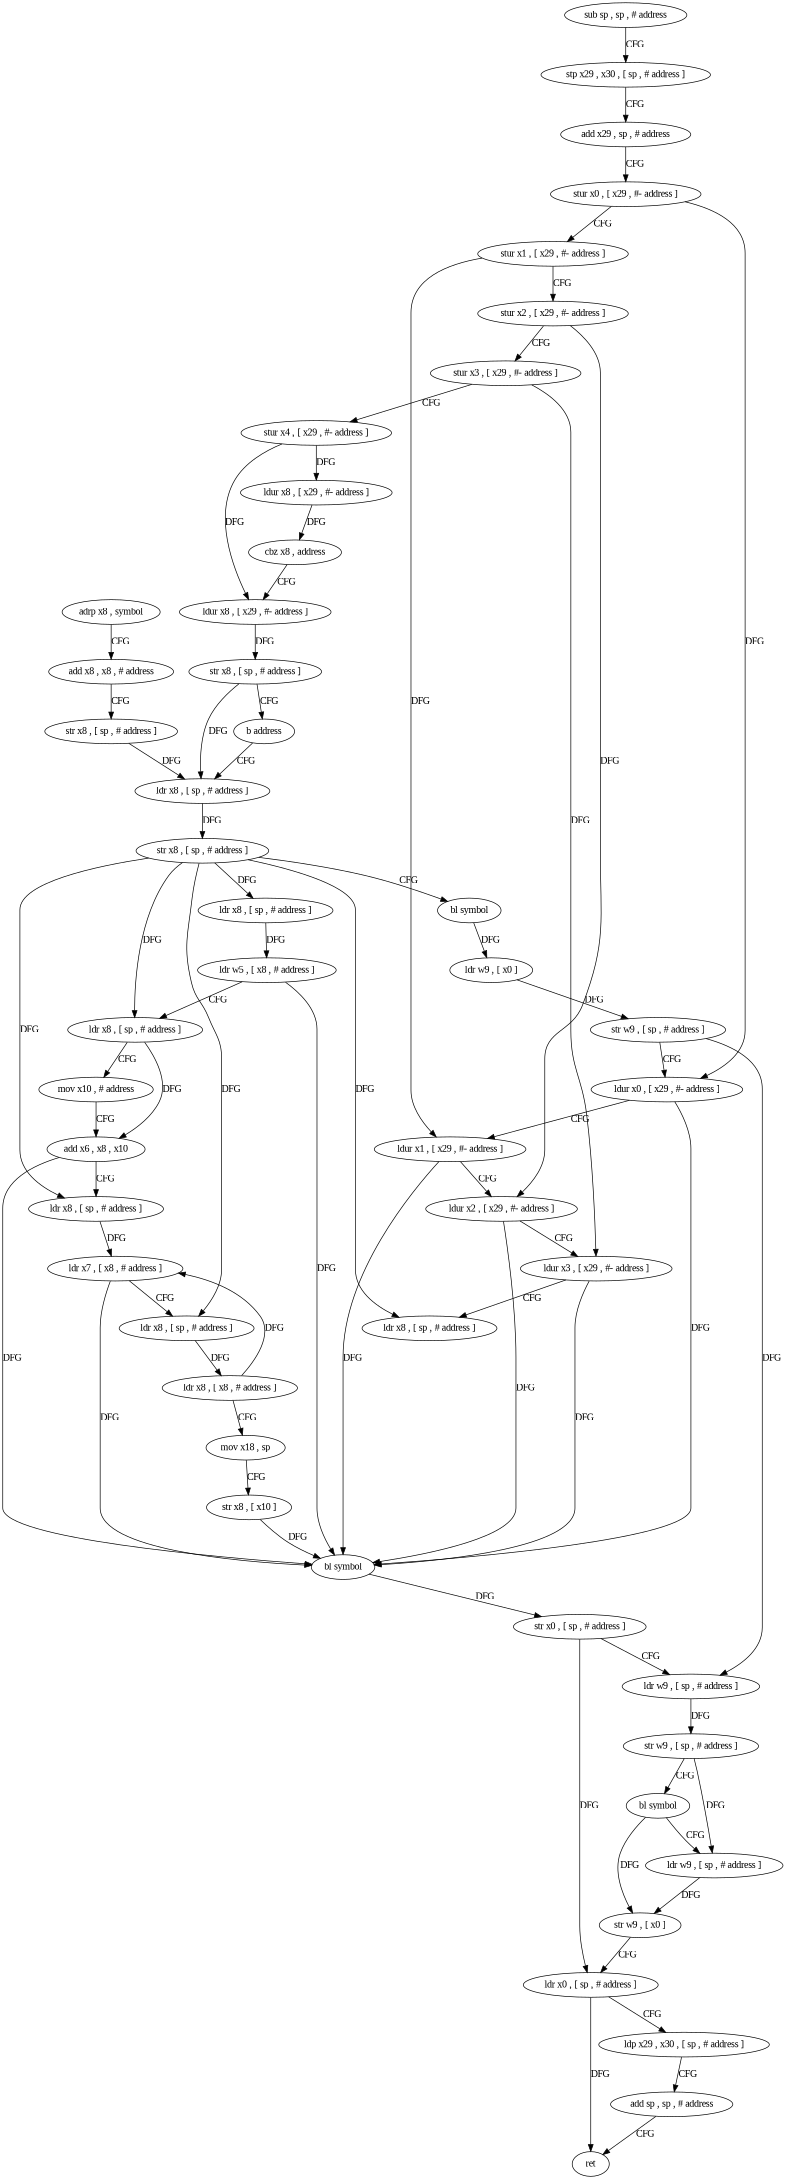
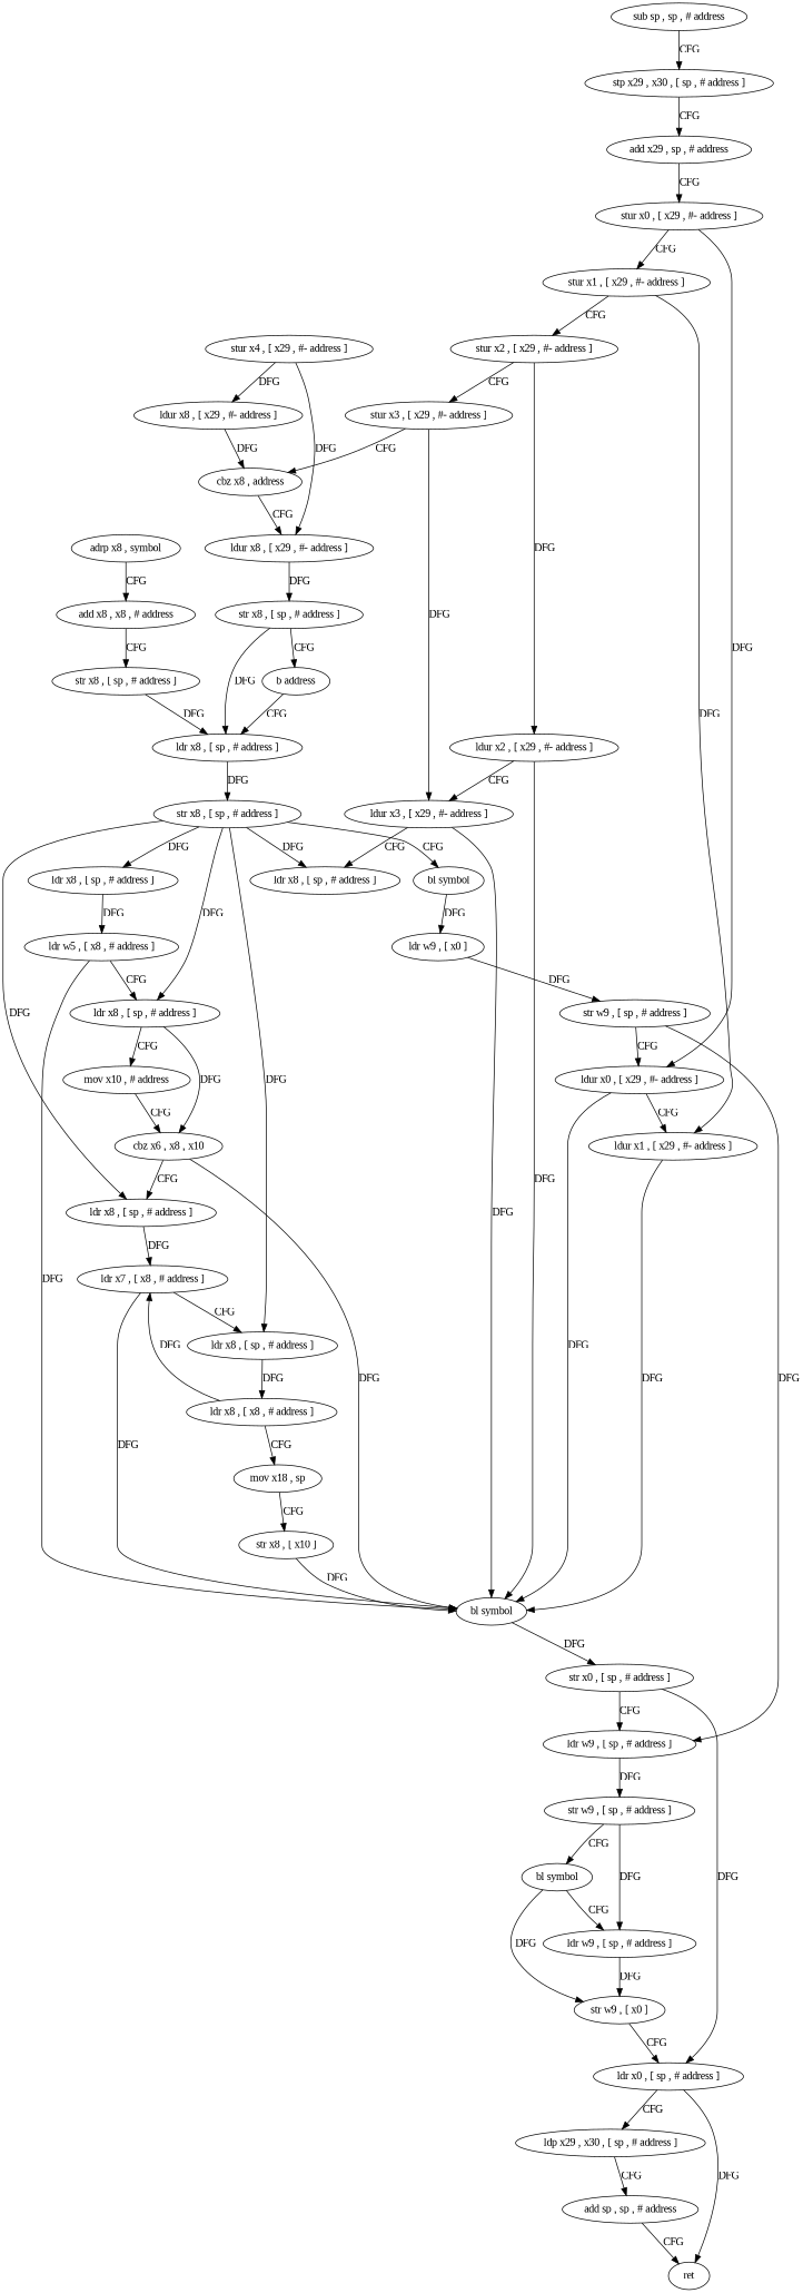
  digraph {
    fontname="Liberation Serif"
    node [fontname="Liberation Serif"]
    edge [fontname="Liberation Serif"]
    n1 [label="sub sp , sp , # address"]
    n2 [label="stp x29 , x30 , [ sp , # address ]"]
    n3 [label="add x29 , sp , # address"]
    n4 [label="stur x0 , [ x29 , #- address ]"]
    n5 [label="stur x1 , [ x29 , #- address ]"]
    n6 [label="ldur x0 , [ x29 , #- address ]"]
    n7 [label="stur x2 , [ x29 , #- address ]"]
    n8 [label="ldur x1 , [ x29 , #- address ]"]
    n9 [label="bl symbol"]
    n10 [label="stur x3 , [ x29 , #- address ]"]
    n11 [label="ldur x2 , [ x29 , #- address ]"]
    n12 [label="stur x4 , [ x29 , #- address ]"]
    n13 [label="ldur x3 , [ x29 , #- address ]"]
    n14 [label="ldur x8 , [ x29 , #- address ]"]
    n15 [label="ldur x8 , [ x29 , #- address ]"]
    n16 [label="ldr x8 , [ sp , # address ]"]
    n17 [label="cbz x8 , address"]
    n18 [label="str x8 , [ sp , # address ]"]
    n19 [label="adrp x8 , symbol"]
    n20 [label="add x8 , x8 , # address"]
    n21 [label="str x8 , [ sp , # address ]"]
    n22 [label="ldr x8 , [ sp , # address ]"]
    n23 [label="b address"]
    n24 [label="str x8 , [ sp , # address ]"]
    n25 [label="bl symbol"]
    n26 [label="ldr x8 , [ sp , # address ]"]
    n27 [label="ldr x8 , [ sp , # address ]"]
    n28 [label="ldr x8 , [ sp , # address ]"]
    n29 [label="ldr x8 , [ sp , # address ]"]
    n30 [label="ldr w9 , [ x0 ]"]
    n31 [label="ldr w5 , [ x8 , # address ]"]
    n32 [label="mov x10 , # address"]
-   n33 [label="add x6 , x8 , x10"]
+   n33 [label="cbz x6 , x8 , x10"]
    n34 [label="ldr x7 , [ x8 , # address ]"]
    n35 [label="ldr x8 , [ x8 , # address ]"]
    n36 [label="str w9 , [ sp , # address ]"]
    n37 [label="ldr w9 , [ sp , # address ]"]
    n38 [label="str w9 , [ sp , # address ]"]
    n39 [label="str x0 , [ sp , # address ]"]
    n40 [label="mov x18 , sp"]
    n41 [label="str x8 , [ x10 ]"]
    n42 [label="ldr x0 , [ sp , # address ]"]
    n43 [label="ldp x29 , x30 , [ sp , # address ]"]
    n44 [label=ret]
    n45 [label="bl symbol"]
    n46 [label="ldr w9 , [ sp , # address ]"]
    n47 [label="str w9 , [ x0 ]"]
    n48 [label="add sp , sp , # address"]
    n1 -> n2 [label=CFG]
    n2 -> n3 [label=CFG]
    n3 -> n4 [label=CFG]
    n4 -> n5 [label=CFG]
    n4 -> n6 [label=DFG]
    n5 -> n7 [label=CFG]
    n5 -> n8 [label=DFG]
    n6 -> n8 [label=CFG]
    n6 -> n9 [label=DFG]
    n7 -> n10 [label=CFG]
    n7 -> n11 [label=DFG]
    n8 -> n9 [label=DFG]
-   n8 -> n11 [label=CFG]
    n9 -> n39 [label=DFG]
-   n10 -> n12 [label=CFG]
+   n10 -> n17 [label=CFG]
    n10 -> n13 [label=DFG]
    n11 -> n9 [label=DFG]
    n11 -> n13 [label=CFG]
    n12 -> n14 [label=DFG]
    n12 -> n15 [label=DFG]
    n13 -> n9 [label=DFG]
    n13 -> n16 [label=CFG]
    n14 -> n17 [label=DFG]
    n15 -> n18 [label=DFG]
    n17 -> n15 [label=CFG]
    n18 -> n22 [label=DFG]
    n18 -> n23 [label=CFG]
    n19 -> n20 [label=CFG]
    n20 -> n21 [label=CFG]
    n21 -> n22 [label=DFG]
    n22 -> n24 [label=DFG]
    n23 -> n22 [label=CFG]
    n24 -> n16 [label=DFG]
    n24 -> n25 [label=CFG]
    n24 -> n26 [label=DFG]
    n24 -> n27 [label=DFG]
    n24 -> n28 [label=DFG]
    n24 -> n29 [label=DFG]
    n25 -> n30 [label=DFG]
    n26 -> n31 [label=DFG]
    n27 -> n32 [label=CFG]
    n27 -> n33 [label=DFG]
    n28 -> n34 [label=DFG]
    n29 -> n35 [label=DFG]
    n30 -> n36 [label=DFG]
    n31 -> n9 [label=DFG]
    n31 -> n27 [label=CFG]
    n32 -> n33 [label=CFG]
    n33 -> n9 [label=DFG]
    n33 -> n28 [label=CFG]
    n34 -> n9 [label=DFG]
    n34 -> n29 [label=CFG]
    n35 -> n34 [label=DFG]
    n35 -> n40 [label=CFG]
    n36 -> n6 [label=CFG]
    n36 -> n37 [label=DFG]
    n37 -> n38 [label=DFG]
    n38 -> n45 [label=CFG]
    n38 -> n46 [label=DFG]
    n39 -> n37 [label=CFG]
    n39 -> n42 [label=DFG]
    n40 -> n41 [label=CFG]
    n41 -> n9 [label=DFG]
    n42 -> n43 [label=CFG]
    n42 -> n44 [label=DFG]
    n43 -> n48 [label=CFG]
    n45 -> n46 [label=CFG]
    n45 -> n47 [label=DFG]
    n46 -> n47 [label=DFG]
    n47 -> n42 [label=CFG]
    n48 -> n44 [label=CFG]
  }
